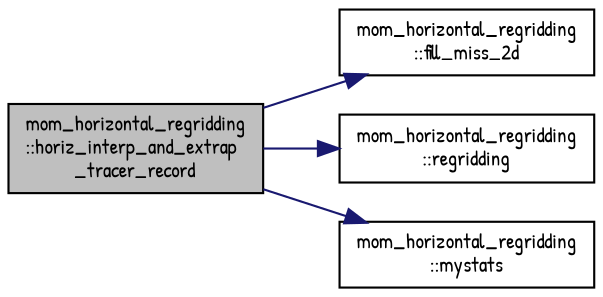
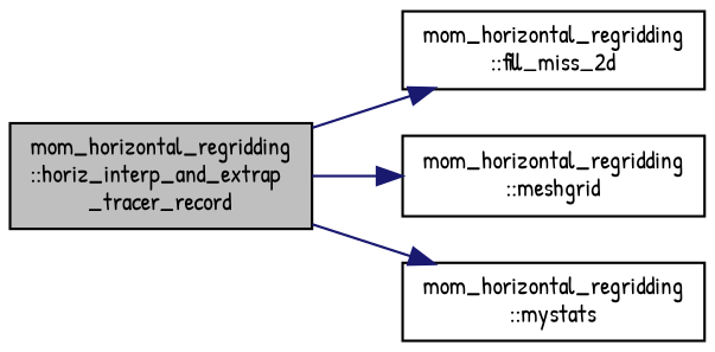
  digraph {
    rankdir=LR
    fontname="Patrick Hand"
    node [color=black fillcolor=white fontname="Patrick Hand" fontsize=10 shape=record style=filled]
    edge [color=midnightblue fontname="Patrick Hand" fontsize=10 labelfontname=Helvetica labelfontsize=10 style=solid]
    n1 [fillcolor=grey75 fontcolor=black height=0.2 label="mom_horizontal_regridding\l::horiz_interp_and_extrap\l_tracer_record" width=0.4]
    n2 [height=0.2 label="mom_horizontal_regridding\l::fill_miss_2d" width=0.4]
-   n3 [height=0.2 label="mom_horizontal_regridding\l::regridding" width=0.4]
+   n3 [height=0.2 label="mom_horizontal_regridding\l::meshgrid" width=0.4]
    n4 [height=0.2 label="mom_horizontal_regridding\l::mystats" width=0.4]
    n1 -> n2
    n1 -> n3
    n1 -> n4
  }
